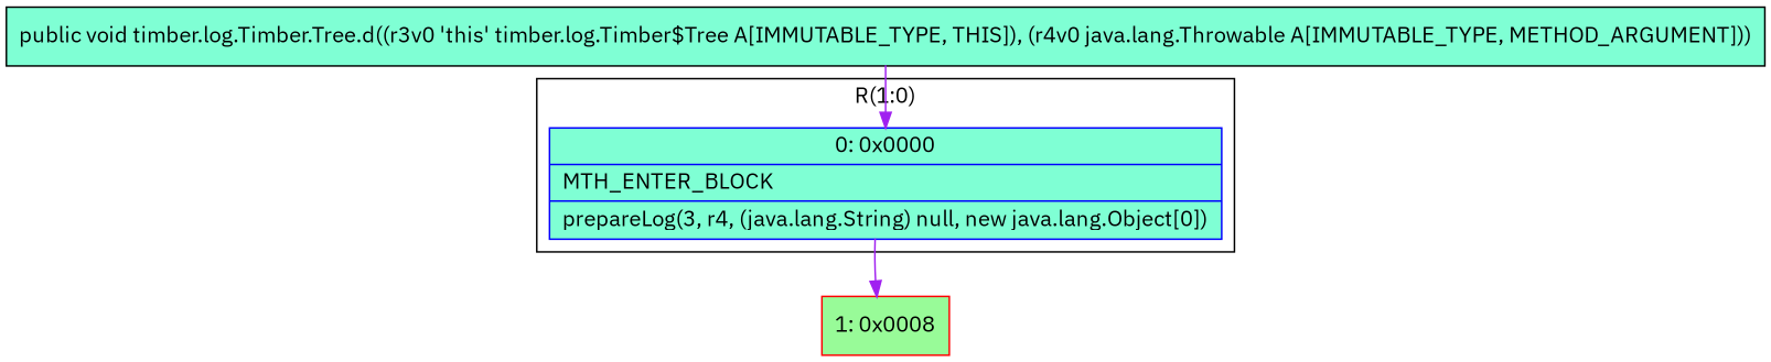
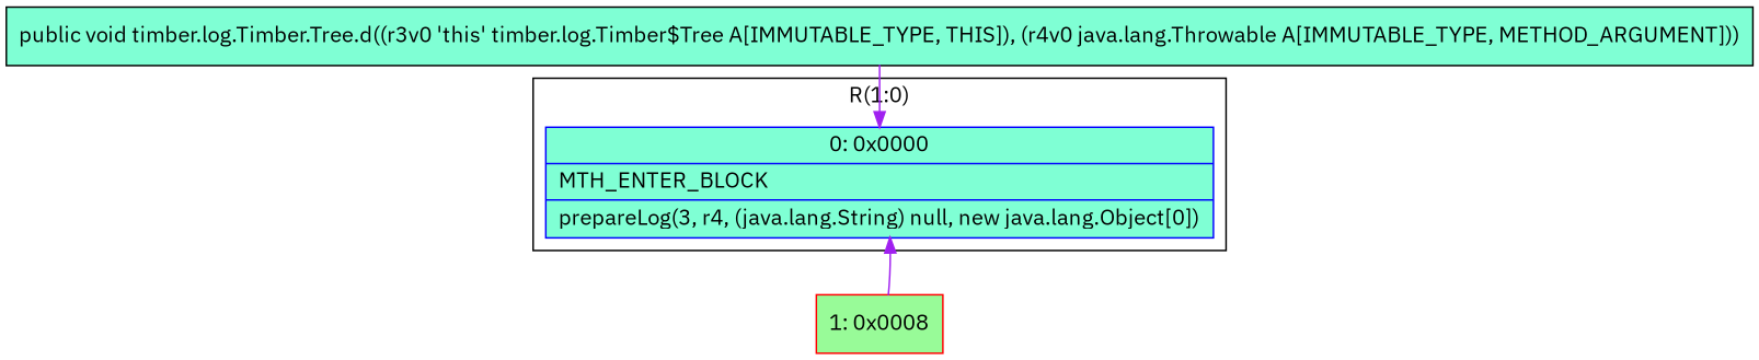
  digraph {
    fontname="IBM Plex Sans"
    node [shape=record style=filled fillcolor=aquamarine fontname="IBM Plex Sans"]
    edge [color=purple fontname="IBM Plex Sans"]
    n1 [color=blue label="{0\:\ 0x0000|MTH_ENTER_BLOCK\l|prepareLog(3, r4, (java.lang.String) null, new java.lang.Object[0])\l}"]
    n2 [color=red label="{1\:\ 0x0008}" fillcolor=palegreen]
    n3 [label="{public void timber.log.Timber.Tree.d((r3v0 'this' timber.log.Timber$Tree A[IMMUTABLE_TYPE, THIS]), (r4v0 java.lang.Throwable A[IMMUTABLE_TYPE, METHOD_ARGUMENT])) }"]
    subgraph cluster_1 {
      label="R(1:0)"
      n1
    }
-   n1 -> n2
+   n2 -> n1
    n3 -> n1
  }
